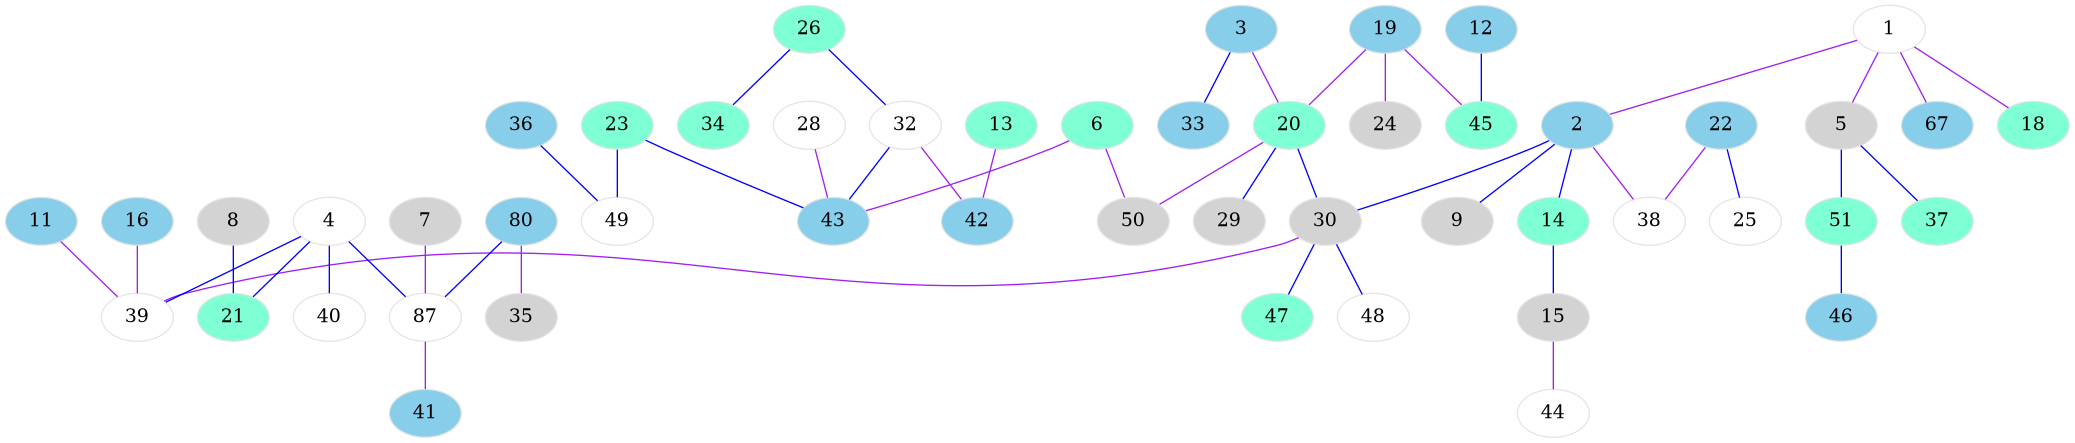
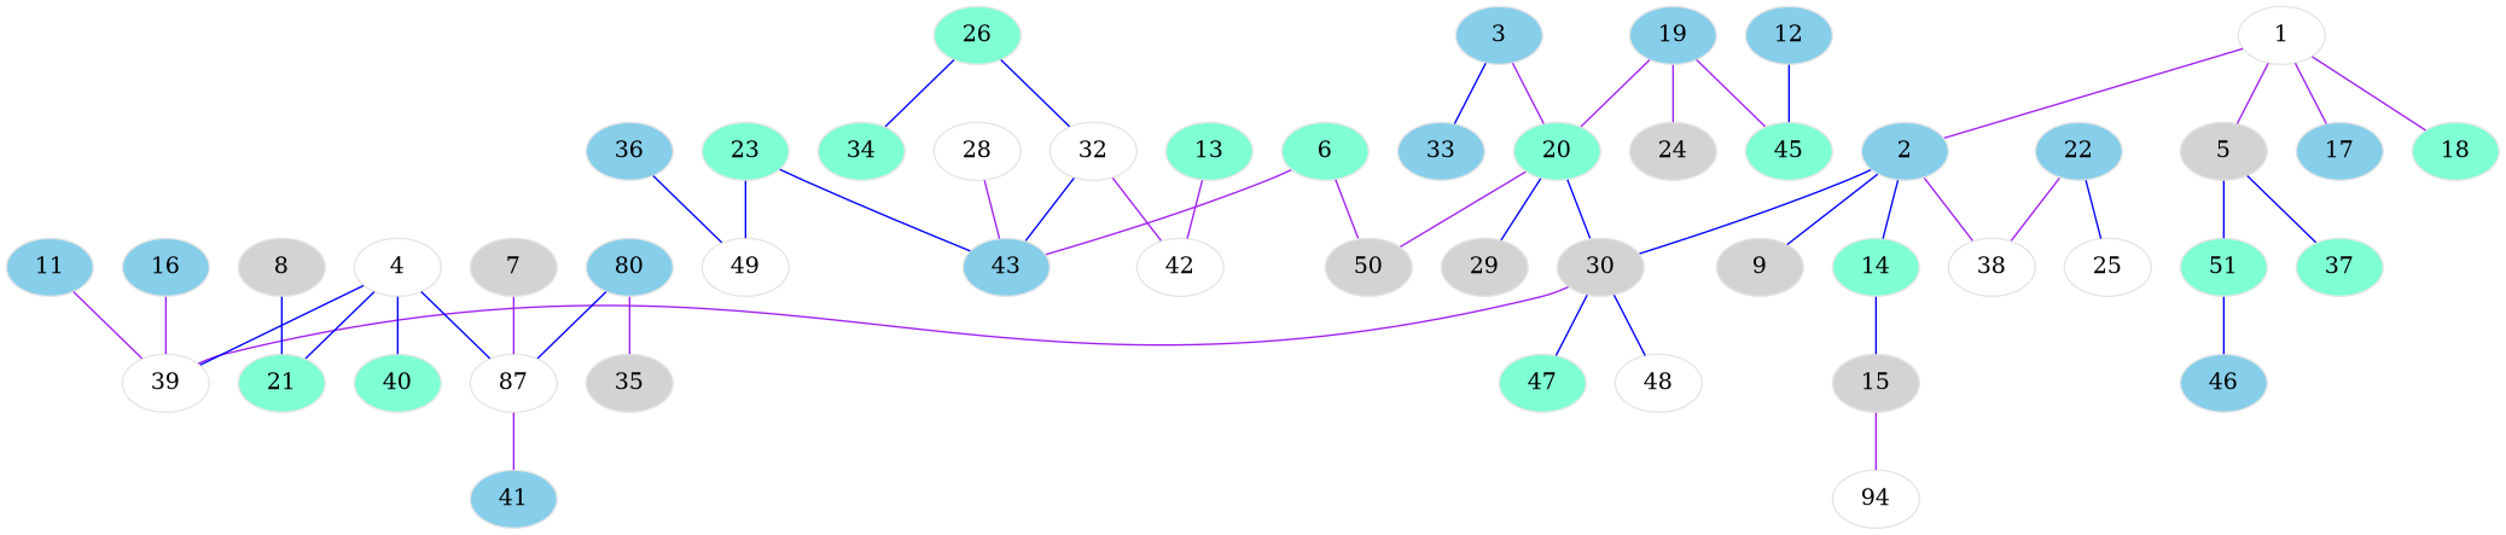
  graph {
    node [color=gray90 fillcolor=skyblue style=filled]
    edge [color=blue weight=1.0]
    1 [fillcolor=white]
    2
    5 [fillcolor=lightgrey]
-   17 [label=67]
+   17
    18 [fillcolor=aquamarine]
    30 [fillcolor=lightgrey]
    9 [fillcolor=lightgrey]
    14 [fillcolor=aquamarine]
    38 [fillcolor=white]
    n10 [fillcolor=aquamarine label=51]
    37 [fillcolor=aquamarine]
    39 [fillcolor=white]
    47 [fillcolor=aquamarine]
    48 [fillcolor=white]
    15 [fillcolor=lightgrey]
    3
    20 [fillcolor=aquamarine]
    33
    50 [fillcolor=lightgrey]
    29 [fillcolor=lightgrey]
    4 [fillcolor=white]
    21 [fillcolor=aquamarine]
    n23 [fillcolor=white label=87]
-   40 [fillcolor=white]
+   40 [fillcolor=aquamarine]
    41
    46
    43
    6 [fillcolor=aquamarine]
    7 [fillcolor=lightgrey]
    8 [fillcolor=lightgrey]
    n31 [label=80]
    35 [fillcolor=lightgrey]
    11
    12
    45 [fillcolor=aquamarine]
-   42
+   42 [fillcolor=white]
    13 [fillcolor=aquamarine]
-   44 [fillcolor=white]
+   44 [fillcolor=white label=94]
    16
    19
    24 [fillcolor=lightgrey]
    22
    25 [fillcolor=white]
    23 [fillcolor=aquamarine]
    49 [fillcolor=white]
    32 [fillcolor=white]
    26 [fillcolor=aquamarine]
    34 [fillcolor=aquamarine]
    28 [fillcolor=white]
    36
    1 -- 2 [color=purple]
    1 -- 5 [color=purple]
    1 -- 17 [color=purple]
    1 -- 18 [color=purple]
    2 -- 30
    2 -- 9
    2 -- 14
    2 -- 38 [color=purple]
    5 -- n10
    5 -- 37
    30 -- 39 [color=purple]
    30 -- 47
    30 -- 48
    14 -- 15
    n10 -- 46
    15 -- 44 [color=purple]
    3 -- 20 [color=purple]
    3 -- 33
    20 -- 30
    20 -- 50 [color=purple]
    20 -- 29
    4 -- 39
    4 -- 21
    4 -- n23
    4 -- 40
    n23 -- 41 [color=purple]
    6 -- 50 [color=purple]
    6 -- 43 [color=purple]
    7 -- n23 [color=purple]
    8 -- 21
    n31 -- n23
    n31 -- 35 [color=purple]
    11 -- 39 [color=purple]
    12 -- 45
    13 -- 42 [color=purple]
    16 -- 39 [color=purple]
    19 -- 20 [color=purple]
    19 -- 45 [color=purple]
    19 -- 24 [color=purple]
    22 -- 38 [color=purple]
    22 -- 25
    23 -- 43
    23 -- 49
    32 -- 43
    32 -- 42 [color=purple]
    26 -- 32
    26 -- 34
    28 -- 43 [color=purple]
    36 -- 49
  }
